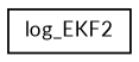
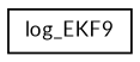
  digraph {
    rankdir=LR
    fontname=Lato
-   n1 [color=black fillcolor=white fontname=Lato fontsize=10 height=0.2 label=log_EKF2 shape=record style=filled width=0.4]
+   n1 [color=black fillcolor=white fontname=Lato fontsize=10 height=0.2 label=log_EKF9 shape=record style=filled width=0.4]
  }
